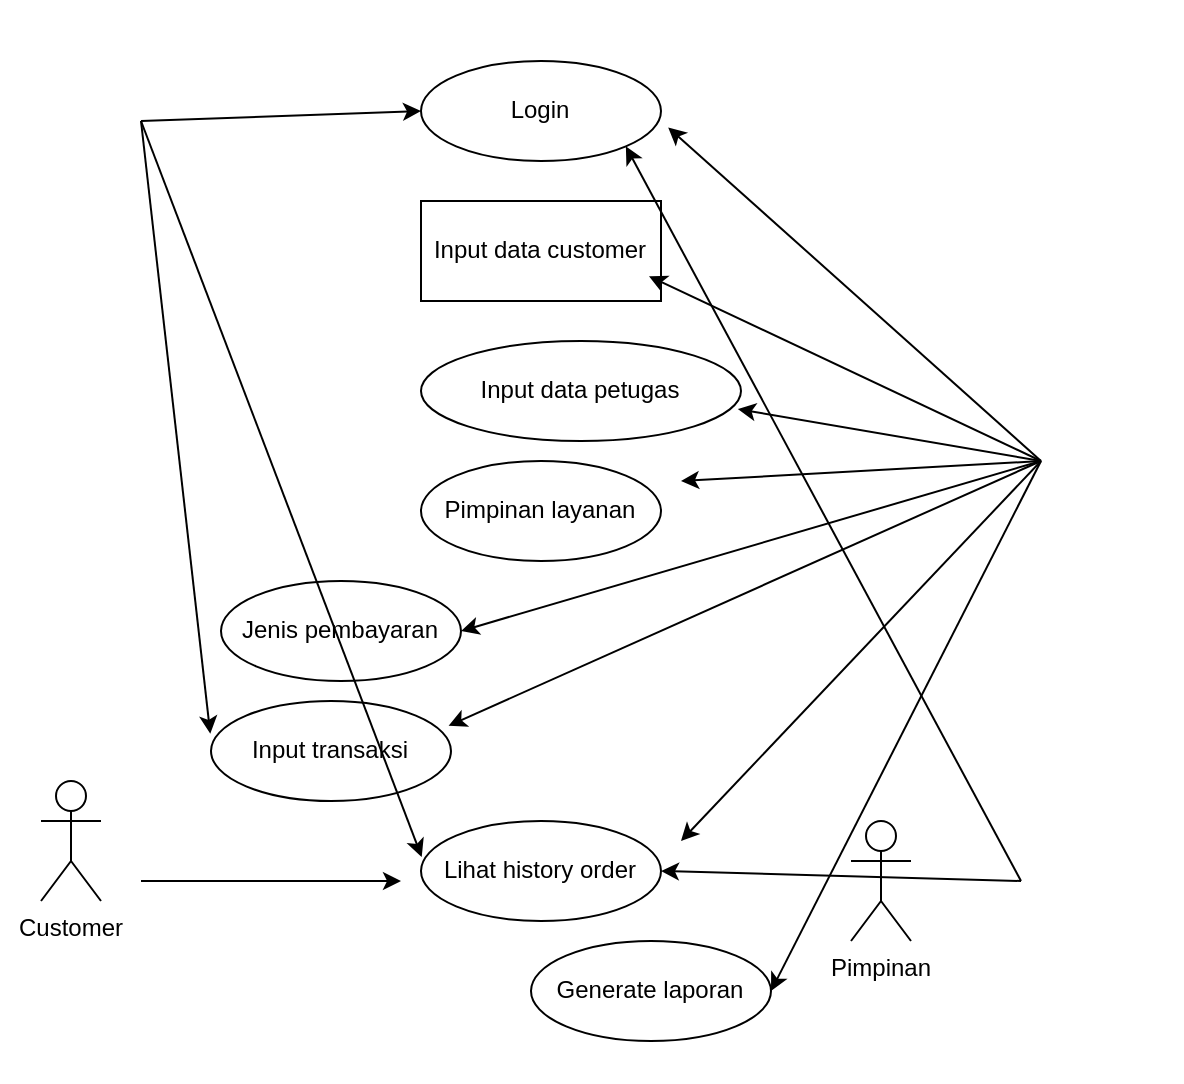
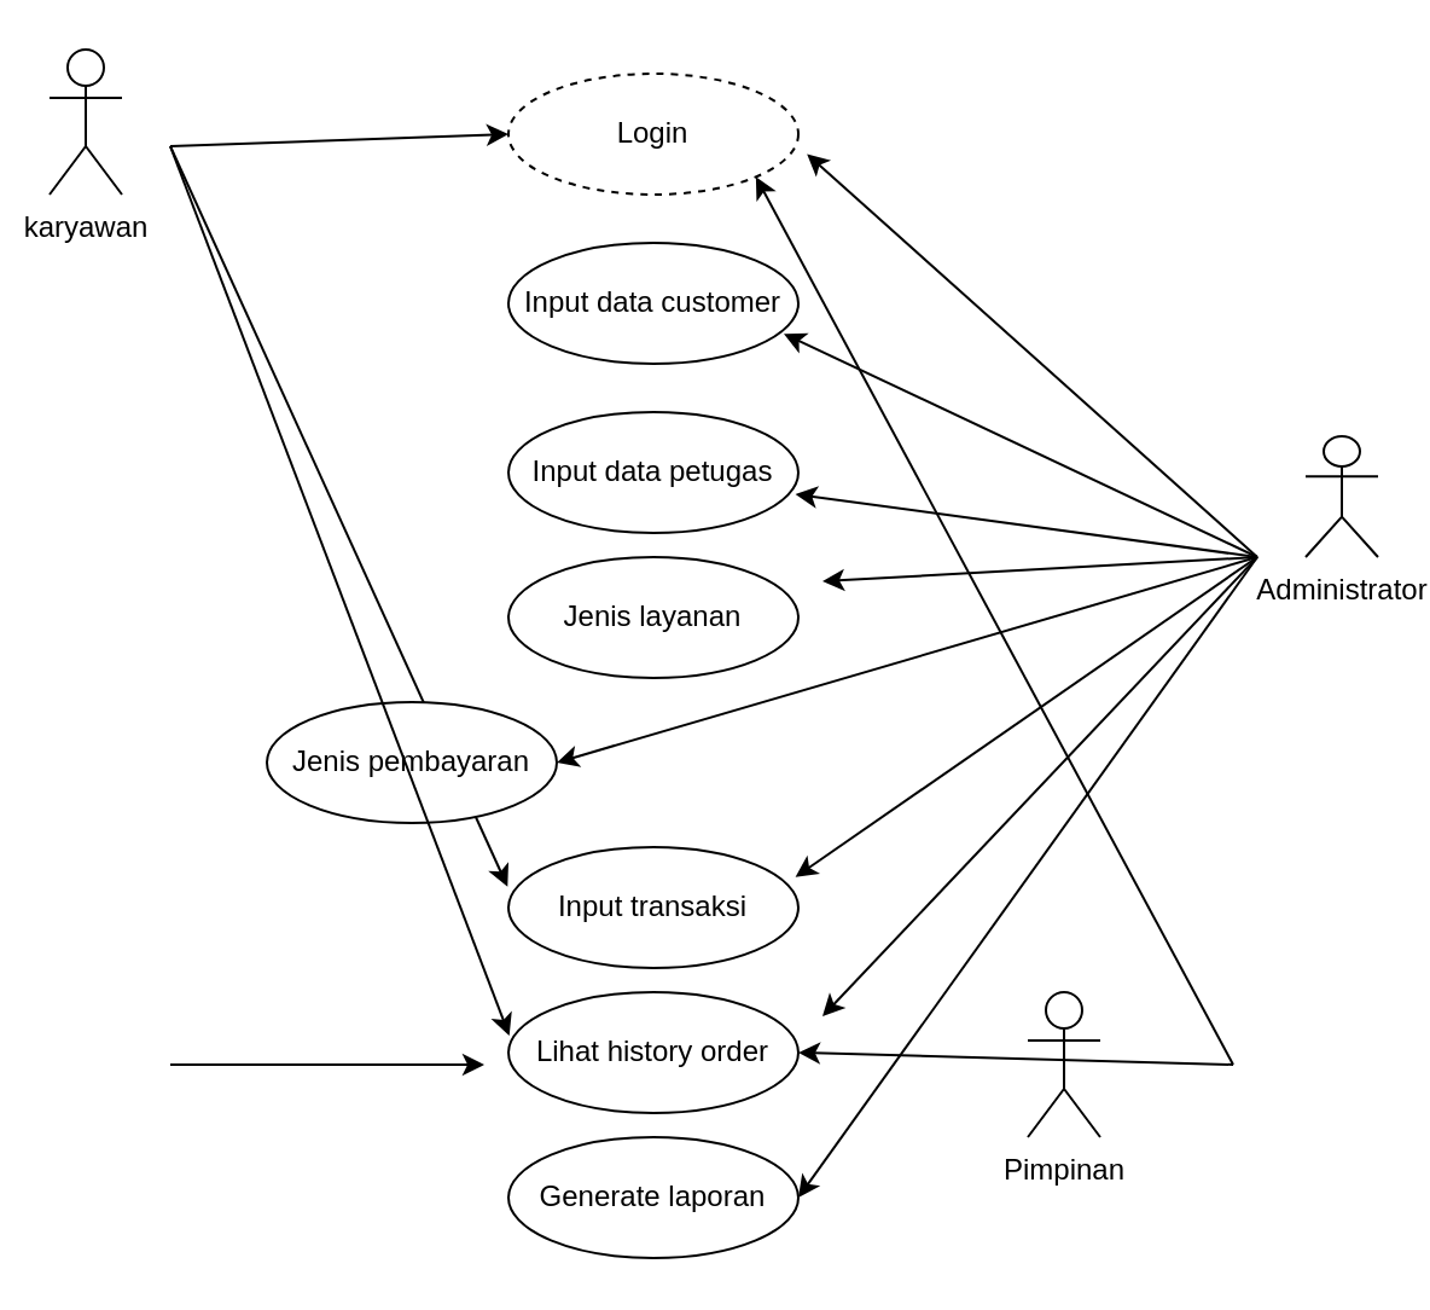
  <mxCell id="0" />
  <mxCell id="1" parent="0" />
- <mxCell id="3" value="Login" style="ellipse;whiteSpace=wrap;html=1;" vertex="1" parent="1"><mxGeometry x="210" y="30" width="120" height="50" as="geometry" /></mxCell>
- <mxCell id="4" value="Input data customer" style="whiteSpace=wrap;html=1;rounded=0;" vertex="1" parent="1"><mxGeometry x="210" y="100" width="120" height="50" as="geometry" /></mxCell>
- <mxCell id="5" value="Input data petugas" style="ellipse;whiteSpace=wrap;html=1;" vertex="1" parent="1"><mxGeometry x="210" y="170" width="160" height="50" as="geometry" /></mxCell>
- <mxCell id="6" value="Input transaksi" style="ellipse;whiteSpace=wrap;html=1;" vertex="1" parent="1"><mxGeometry x="105" y="350" width="120" height="50" as="geometry" /></mxCell>
+ <mxCell id="2" value="karyawan" style="shape=umlActor;verticalLabelPosition=bottom;verticalAlign=top;html=1;outlineConnect=0;" vertex="1" parent="1"><mxGeometry x="20" y="20" width="30" height="60" as="geometry" /></mxCell>
+ <mxCell id="3" value="Login" style="ellipse;whiteSpace=wrap;html=1;dashed=1;" vertex="1" parent="1"><mxGeometry x="210" y="30" width="120" height="50" as="geometry" /></mxCell>
+ <mxCell id="4" value="Input data customer" style="ellipse;whiteSpace=wrap;html=1;" vertex="1" parent="1"><mxGeometry x="210" y="100" width="120" height="50" as="geometry" /></mxCell>
+ <mxCell id="5" value="Input data petugas" style="ellipse;whiteSpace=wrap;html=1;" vertex="1" parent="1"><mxGeometry x="210" y="170" width="120" height="50" as="geometry" /></mxCell>
+ <mxCell id="6" value="Input transaksi" style="ellipse;whiteSpace=wrap;html=1;" vertex="1" parent="1"><mxGeometry x="210" y="350" width="120" height="50" as="geometry" /></mxCell>
  <mxCell id="7" value="Lihat history order" style="ellipse;whiteSpace=wrap;html=1;" vertex="1" parent="1"><mxGeometry x="210" y="410" width="120" height="50" as="geometry" /></mxCell>
- <mxCell id="8" value="Generate laporan" style="ellipse;whiteSpace=wrap;html=1;" vertex="1" parent="1"><mxGeometry x="265" y="470" width="120" height="50" as="geometry" /></mxCell>
+ <mxCell id="8" value="Generate laporan" style="ellipse;whiteSpace=wrap;html=1;" vertex="1" parent="1"><mxGeometry x="210" y="470" width="120" height="50" as="geometry" /></mxCell>
  <mxCell id="9" value="" style="endArrow=classic;html=1;rounded=0;entryX=-0.003;entryY=0.328;entryDx=0;entryDy=0;entryPerimeter=0;" edge="1" parent="1" target="6"><mxGeometry width="50" height="50" relative="1" as="geometry"><mxPoint x="70" y="60" as="sourcePoint" /><mxPoint x="130" y="90" as="targetPoint" /></mxGeometry></mxCell>
- <mxCell id="10" value="Customer" style="shape=umlActor;verticalLabelPosition=bottom;verticalAlign=top;html=1;outlineConnect=0;" vertex="1" parent="1"><mxGeometry x="20" y="390" width="30" height="60" as="geometry" /></mxCell>
  <mxCell id="11" value="" style="endArrow=classic;html=1;rounded=0;" edge="1" parent="1"><mxGeometry width="50" height="50" relative="1" as="geometry"><mxPoint x="70" y="440" as="sourcePoint" /><mxPoint x="200" y="440" as="targetPoint" /></mxGeometry></mxCell>
  <mxCell id="12" value="Jenis pembayaran" style="ellipse;whiteSpace=wrap;html=1;" vertex="1" parent="1"><mxGeometry x="110" y="290" width="120" height="50" as="geometry" /></mxCell>
  <mxCell id="13" value="Pimpinan" style="shape=umlActor;verticalLabelPosition=bottom;verticalAlign=top;html=1;outlineConnect=0;" vertex="1" parent="1"><mxGeometry x="425" y="410" width="30" height="60" as="geometry" /></mxCell>
+ <mxCell id="14" value="Administrator&lt;br&gt;" style="shape=umlActor;verticalLabelPosition=bottom;verticalAlign=top;html=1;outlineConnect=0;" vertex="1" parent="1"><mxGeometry x="540" y="180" width="30" height="50" as="geometry" /></mxCell>
  <mxCell id="15" value="" style="endArrow=classic;html=1;rounded=0;" edge="1" parent="1"><mxGeometry width="50" height="50" relative="1" as="geometry"><mxPoint x="520" y="230" as="sourcePoint" /><mxPoint x="340" y="240" as="targetPoint" /></mxGeometry></mxCell>
  <mxCell id="16" value="" style="endArrow=classic;html=1;rounded=0;entryX=1;entryY=0.5;entryDx=0;entryDy=0;" edge="1" parent="1" target="12"><mxGeometry width="50" height="50" relative="1" as="geometry"><mxPoint x="520" y="230" as="sourcePoint" /><mxPoint x="330" y="240" as="targetPoint" /></mxGeometry></mxCell>
  <mxCell id="17" value="" style="endArrow=none;html=1;rounded=0;startArrow=none;" edge="1" parent="1" source="18"><mxGeometry width="50" height="50" relative="1" as="geometry"><mxPoint x="250" y="300" as="sourcePoint" /><mxPoint x="300" y="250" as="targetPoint" /></mxGeometry></mxCell>
- <mxCell id="18" value="Pimpinan layanan" style="ellipse;whiteSpace=wrap;html=1;" vertex="1" parent="1"><mxGeometry x="210" y="230" width="120" height="50" as="geometry" /></mxCell>
+ <mxCell id="18" value="Jenis layanan" style="ellipse;whiteSpace=wrap;html=1;" vertex="1" parent="1"><mxGeometry x="210" y="230" width="120" height="50" as="geometry" /></mxCell>
  <mxCell id="19" value="" style="endArrow=classic;html=1;rounded=0;" edge="1" parent="1"><mxGeometry width="50" height="50" relative="1" as="geometry"><mxPoint x="520" y="230" as="sourcePoint" /><mxPoint x="340" y="420" as="targetPoint" /></mxGeometry></mxCell>
  <mxCell id="20" value="" style="endArrow=classic;html=1;rounded=0;entryX=0.003;entryY=0.36;entryDx=0;entryDy=0;entryPerimeter=0;" edge="1" parent="1" target="7"><mxGeometry width="50" height="50" relative="1" as="geometry"><mxPoint x="70" y="60" as="sourcePoint" /><mxPoint x="200" y="380" as="targetPoint" /></mxGeometry></mxCell>
  <mxCell id="21" value="" style="endArrow=classic;html=1;rounded=0;entryX=0;entryY=0.5;entryDx=0;entryDy=0;" edge="1" parent="1" target="3"><mxGeometry width="50" height="50" relative="1" as="geometry"><mxPoint x="70" y="60" as="sourcePoint" /><mxPoint x="120" y="10" as="targetPoint" /></mxGeometry></mxCell>
  <mxCell id="22" value="" style="endArrow=classic;html=1;rounded=0;entryX=1;entryY=0.5;entryDx=0;entryDy=0;" edge="1" parent="1" target="8"><mxGeometry width="50" height="50" relative="1" as="geometry"><mxPoint x="520" y="230" as="sourcePoint" /><mxPoint x="430" y="480" as="targetPoint" /></mxGeometry></mxCell>
  <mxCell id="23" value="" style="endArrow=classic;html=1;rounded=0;entryX=0.99;entryY=0.248;entryDx=0;entryDy=0;entryPerimeter=0;" edge="1" parent="1" target="6"><mxGeometry width="50" height="50" relative="1" as="geometry"><mxPoint x="520" y="230" as="sourcePoint" /><mxPoint x="300" y="210" as="targetPoint" /></mxGeometry></mxCell>
  <mxCell id="24" value="" style="endArrow=classic;html=1;rounded=0;entryX=1;entryY=0.5;entryDx=0;entryDy=0;" edge="1" parent="1" target="7"><mxGeometry width="50" height="50" relative="1" as="geometry"><mxPoint x="510" y="440" as="sourcePoint" /><mxPoint x="450" y="460" as="targetPoint" /></mxGeometry></mxCell>
  <mxCell id="25" value="" style="endArrow=classic;html=1;rounded=0;entryX=1.03;entryY=0.664;entryDx=0;entryDy=0;entryPerimeter=0;" edge="1" parent="1" target="3"><mxGeometry width="50" height="50" relative="1" as="geometry"><mxPoint x="520" y="230" as="sourcePoint" /><mxPoint x="355" y="50" as="targetPoint" /></mxGeometry></mxCell>
  <mxCell id="26" value="" style="endArrow=classic;html=1;rounded=0;entryX=1;entryY=1;entryDx=0;entryDy=0;" edge="1" parent="1" target="3"><mxGeometry width="50" height="50" relative="1" as="geometry"><mxPoint x="510" y="440" as="sourcePoint" /><mxPoint x="365" y="60" as="targetPoint" /></mxGeometry></mxCell>
  <mxCell id="27" value="" style="endArrow=classic;html=1;rounded=0;entryX=0.95;entryY=0.752;entryDx=0;entryDy=0;entryPerimeter=0;" edge="1" parent="1" target="4"><mxGeometry width="50" height="50" relative="1" as="geometry"><mxPoint x="520" y="230" as="sourcePoint" /><mxPoint x="400" y="190" as="targetPoint" /></mxGeometry></mxCell>
  <mxCell id="28" value="" style="endArrow=classic;html=1;rounded=0;entryX=0.99;entryY=0.68;entryDx=0;entryDy=0;entryPerimeter=0;" edge="1" parent="1" target="5"><mxGeometry width="50" height="50" relative="1" as="geometry"><mxPoint x="520" y="230" as="sourcePoint" /><mxPoint x="400" y="210" as="targetPoint" /></mxGeometry></mxCell>
